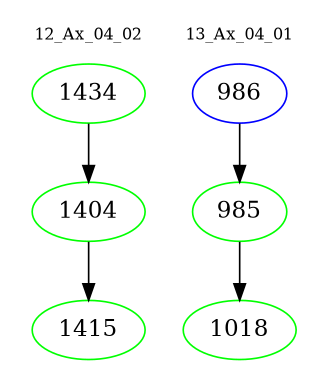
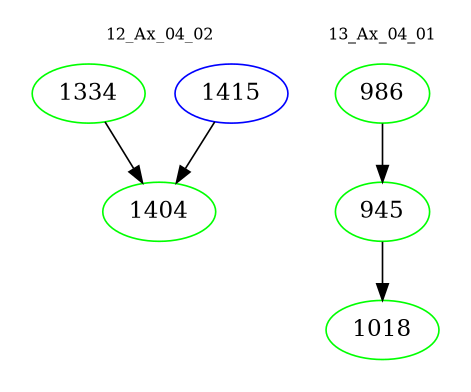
  digraph {
    node [color=green]
    edge [color=black]
-   n1 [label=1415]
+   n1 [color=blue label=1415]
    n2 [label=1404]
-   n3 [label=1434]
-   n4 [color=blue label=986]
-   n5 [label=985]
+   n3 [label=1334]
+   n4 [label=986]
+   n5 [label=945]
    n6 [label=1018]
    subgraph cluster_1 {
      color=white
      fontsize=10
      label="12_Ax_04_02"
      n1
      n2
      n3
    }
    subgraph cluster_2 {
      color=white
      fontsize=10
      label="13_Ax_04_01"
      n4
      n5
      n6
    }
-   n2 -> n1
+   n1 -> n2
    n3 -> n2
    n4 -> n5
    n5 -> n6
  }
